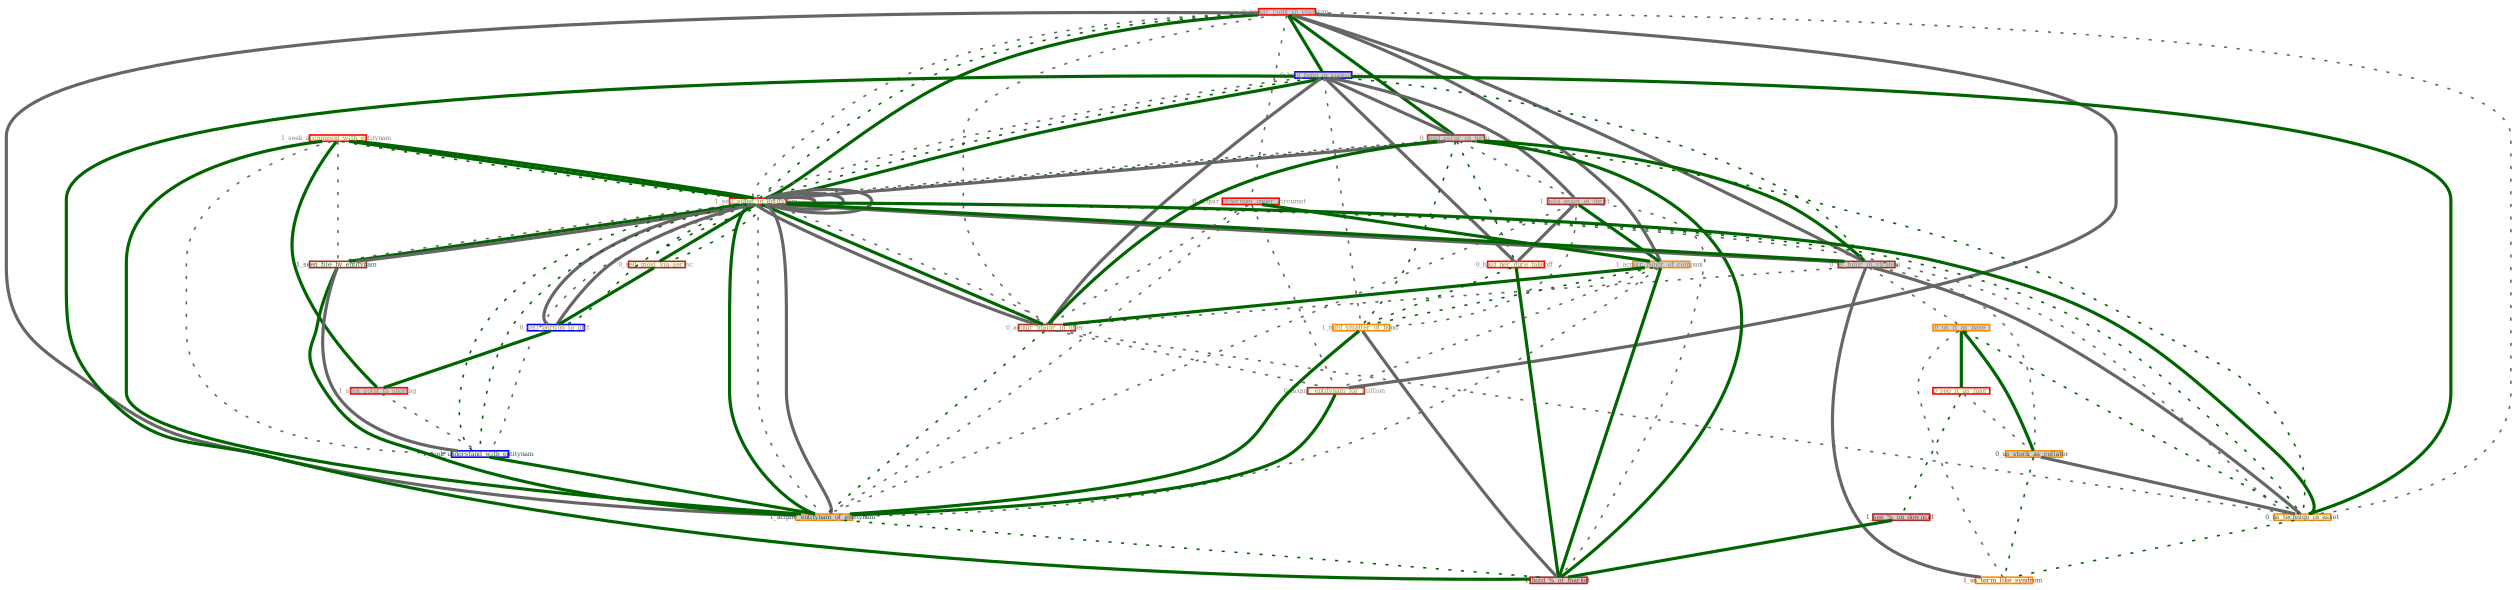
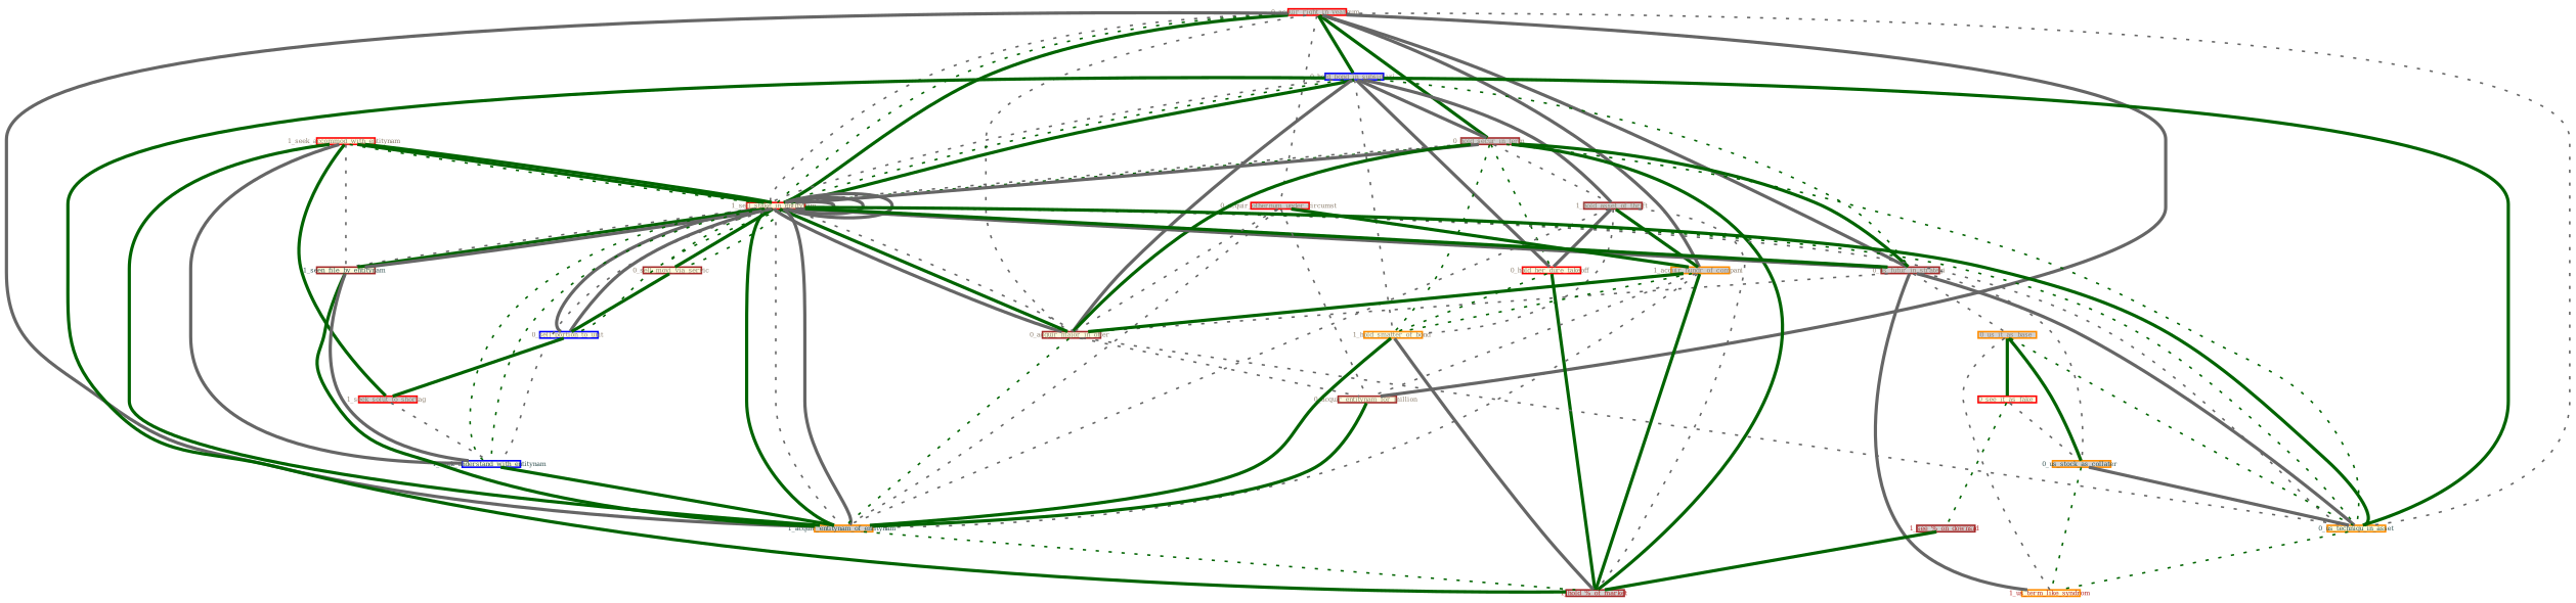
  graph {
    node [color=brown fillcolor=lightgrey fixedsize=true fontcolor="#8b7d6b" fontsize=4 shape=polygon style=filled]
    edge [color=gray40 style=bold w=1]
    "0_acquir_right_in_yearnum " [color=red height=.06 width=.5]
    "0_hold_bond_in_subsidiari " [color=blue height=.06 width=.5]
    "0_hold_secur_in_term " [height=.06 width=.5]
    "1_hold_asset_of_thrift " [height=.06 width=.5]
    "1_seek_accommod_with_entitynam " [color=red fillcolor=lightyellow height=.06 width=.5]
    "1_sell_stake_in_entitynam " [color=red fillcolor=lightyellow height=.06 width=.5]
    "0_acquir_othernum_under_circumst " [color=red height=.06 width=.5]
    "0_sell_movi_via_servic " [fillcolor=lightyellow height=.06 width=.5]
    "0_sell_portion_to_unit " [color=blue fillcolor=lightyellow height=.06 width=.5]
    "0_us_futur_in_strategi " [height=.06 width=.5]
    "0_us_it_as_base " [color=darkorange height=.06 width=.5]
    "1_seek_solut_to_shortag " [color=red height=.06 width=.5]
    "0_hold_her_dure_takeoff " [color=red fillcolor=lightyellow height=.06 width=.5]
    "1_acquir_hundr_of_compani " [color=darkorange height=.06 width=.5]
    "0_acquir_major_in_offer " [fillcolor=lightyellow height=.06 width=.5]
    "0_acquir_entitynam_for_million " [fillcolor=lightyellow height=.06 width=.5]
    "1_hold_smatter_of_bond " [color=darkorange fillcolor=lightyellow height=.06 width=.5]
    "0_see_it_as_fake " [color=red fillcolor=lightyellow height=.06 width=.5]
    "1_see_%_on_downsid " [fontcolor="#b22222" height=.06 width=.5]
    "1_us_term_like_syndrom " [color=darkorange fillcolor=lightyellow fontcolor="#b22222" height=.06 width=.5]
    "1_hold_%_of_market " [fontcolor="#b22222" height=.06 width=.5]
    "1_acquir_entitynam_of_entitynam " [color=darkorange fontcolor="#2f4f4f" height=.06 width=.5]
    n23 [color=darkorange fillcolor=lightyellow fontcolor="#2f4f4f" height=.06 label="0_us_techniqu_in_asset" width=.5]
    "1_seen_file_by_entitynam " [fillcolor=lightyellow fontcolor="#2f4f4f" height=.06 width=.5]
    "1_seek_understand_with_entitynam " [color=blue fillcolor=lightyellow fontcolor="#2f4f4f" height=.06 width=.5]
    "0_us_stock_as_collater " [color=darkorange fontcolor="#2f4f4f" height=.06 width=.5]
    subgraph sub_1 {
      "0_acquir_right_in_yearnum "
      "0_hold_bond_in_subsidiari "
      "0_hold_secur_in_term "
      "1_hold_asset_of_thrift "
      "1_seek_accommod_with_entitynam "
      "1_sell_stake_in_entitynam "
      "0_acquir_othernum_under_circumst "
      "0_sell_movi_via_servic "
      "0_sell_portion_to_unit "
      "0_us_futur_in_strategi "
      "0_us_it_as_base "
      "1_seek_solut_to_shortag "
      "0_hold_her_dure_takeoff "
      "1_acquir_hundr_of_compani "
      "0_acquir_major_in_offer "
      "0_acquir_entitynam_for_million "
      "1_hold_smatter_of_bond "
      "0_see_it_as_fake "
    }
    subgraph sub_2 {
      "1_see_%_on_downsid "
      "1_us_term_like_syndrom "
      "1_hold_%_of_market "
    }
    "0_acquir_right_in_yearnum " -- "0_hold_bond_in_subsidiari " [color=darkgreen]
    "0_acquir_right_in_yearnum " -- "0_hold_secur_in_term " [color=darkgreen]
    "0_acquir_right_in_yearnum " -- "1_sell_stake_in_entitynam " [style=dotted]
    "0_acquir_right_in_yearnum " -- "1_sell_stake_in_entitynam " [color=darkgreen style=dotted]
    "0_acquir_right_in_yearnum " -- "1_sell_stake_in_entitynam " [color=darkgreen]
    "0_acquir_right_in_yearnum " -- "0_acquir_othernum_under_circumst " [style=dotted]
    "0_acquir_right_in_yearnum " -- "0_us_futur_in_strategi "
    "0_acquir_right_in_yearnum " -- "1_acquir_hundr_of_compani "
    "0_acquir_right_in_yearnum " -- "0_acquir_major_in_offer " [style=dotted w=2]
    "0_acquir_right_in_yearnum " -- "0_acquir_entitynam_for_million "
    "0_acquir_right_in_yearnum " -- "1_acquir_entitynam_of_entitynam "
    "0_acquir_right_in_yearnum " -- n23 [style=dotted]
    "0_hold_bond_in_subsidiari " -- "0_hold_secur_in_term " [w=2]
    "0_hold_bond_in_subsidiari " -- "1_hold_asset_of_thrift "
    "0_hold_bond_in_subsidiari " -- "1_sell_stake_in_entitynam " [style=dotted]
    "0_hold_bond_in_subsidiari " -- "1_sell_stake_in_entitynam " [color=darkgreen style=dotted]
    "0_hold_bond_in_subsidiari " -- "1_sell_stake_in_entitynam " [color=darkgreen]
    "0_hold_bond_in_subsidiari " -- "0_us_futur_in_strategi " [color=darkgreen style=dotted]
    "0_hold_bond_in_subsidiari " -- "0_hold_her_dure_takeoff "
    "0_hold_bond_in_subsidiari " -- "0_acquir_major_in_offer "
    "0_hold_bond_in_subsidiari " -- "1_hold_smatter_of_bond " [style=dotted]
    "0_hold_bond_in_subsidiari " -- "1_hold_%_of_market " [color=darkgreen]
    "0_hold_bond_in_subsidiari " -- n23 [color=darkgreen]
    "0_hold_secur_in_term " -- "1_hold_asset_of_thrift " [style=dotted]
    "0_hold_secur_in_term " -- "1_sell_stake_in_entitynam " [style=dotted]
    "0_hold_secur_in_term " -- "1_sell_stake_in_entitynam " [color=darkgreen style=dotted]
    "0_hold_secur_in_term " -- "1_sell_stake_in_entitynam "
    "0_hold_secur_in_term " -- "0_us_futur_in_strategi " [color=darkgreen]
    "0_hold_secur_in_term " -- "0_hold_her_dure_takeoff " [color=darkgreen style=dotted]
    "0_hold_secur_in_term " -- "0_acquir_major_in_offer " [color=darkgreen]
    "0_hold_secur_in_term " -- "1_hold_smatter_of_bond " [color=darkgreen style=dotted]
    "0_hold_secur_in_term " -- "1_hold_%_of_market " [color=darkgreen]
    "0_hold_secur_in_term " -- n23 [color=darkgreen style=dotted]
    "1_hold_asset_of_thrift " -- "0_hold_her_dure_takeoff "
    "1_hold_asset_of_thrift " -- "1_acquir_hundr_of_compani " [color=darkgreen]
    "1_hold_asset_of_thrift " -- "1_hold_smatter_of_bond " [style=dotted w=2]
    "1_hold_asset_of_thrift " -- "1_hold_%_of_market " [style=dotted w=2]
    "1_hold_asset_of_thrift " -- "1_acquir_entitynam_of_entitynam " [style=dotted]
    "1_seek_accommod_with_entitynam " -- "1_sell_stake_in_entitynam " [color=darkgreen style=dotted]
    "1_seek_accommod_with_entitynam " -- "1_sell_stake_in_entitynam " [color=darkgreen]
    "1_seek_accommod_with_entitynam " -- "1_sell_stake_in_entitynam " [color=darkgreen]
    "1_seek_accommod_with_entitynam " -- "1_seek_solut_to_shortag " [color=darkgreen]
    "1_seek_accommod_with_entitynam " -- "1_acquir_entitynam_of_entitynam " [color=darkgreen]
    "1_seek_accommod_with_entitynam " -- "1_seen_file_by_entitynam " [style=dotted]
-   "1_seek_accommod_with_entitynam " -- "1_seek_understand_with_entitynam " [style=dotted w=3]
+   "1_seek_accommod_with_entitynam " -- "1_seek_understand_with_entitynam " [w=3]
    "1_sell_stake_in_entitynam " -- "1_sell_stake_in_entitynam " [w=4]
    "1_sell_stake_in_entitynam " -- "1_sell_stake_in_entitynam " [w=4]
    "1_sell_stake_in_entitynam " -- "1_sell_stake_in_entitynam " [w=4]
    "1_sell_stake_in_entitynam " -- "0_sell_movi_via_servic " [color=darkgreen style=dotted]
    "1_sell_stake_in_entitynam " -- "0_sell_movi_via_servic " [color=darkgreen]
    "1_sell_stake_in_entitynam " -- "0_sell_movi_via_servic " [color=darkgreen style=dotted]
    "1_sell_stake_in_entitynam " -- "0_sell_portion_to_unit "
    "1_sell_stake_in_entitynam " -- "0_sell_portion_to_unit "
    "1_sell_stake_in_entitynam " -- "0_sell_portion_to_unit " [color=darkgreen style=dotted]
    "1_sell_stake_in_entitynam " -- "0_us_futur_in_strategi "
    "1_sell_stake_in_entitynam " -- "0_us_futur_in_strategi "
    "1_sell_stake_in_entitynam " -- "0_us_futur_in_strategi " [color=darkgreen]
    "1_sell_stake_in_entitynam " -- "0_acquir_major_in_offer "
    "1_sell_stake_in_entitynam " -- "0_acquir_major_in_offer " [color=darkgreen]
    "1_sell_stake_in_entitynam " -- "0_acquir_major_in_offer " [style=dotted]
    "1_sell_stake_in_entitynam " -- "1_acquir_entitynam_of_entitynam " [color=darkgreen]
    "1_sell_stake_in_entitynam " -- "1_acquir_entitynam_of_entitynam " [style=dotted]
    "1_sell_stake_in_entitynam " -- "1_acquir_entitynam_of_entitynam "
    "1_sell_stake_in_entitynam " -- n23 [style=dotted]
    "1_sell_stake_in_entitynam " -- n23 [color=darkgreen style=dotted]
    "1_sell_stake_in_entitynam " -- n23 [color=darkgreen]
    "1_sell_stake_in_entitynam " -- "1_seen_file_by_entitynam " [style=dotted]
    "1_sell_stake_in_entitynam " -- "1_seen_file_by_entitynam " [color=darkgreen]
    "1_sell_stake_in_entitynam " -- "1_seen_file_by_entitynam "
    "1_sell_stake_in_entitynam " -- "1_seek_understand_with_entitynam " [color=darkgreen style=dotted]
    "1_sell_stake_in_entitynam " -- "1_seek_understand_with_entitynam " [color=darkgreen style=dotted]
    "1_sell_stake_in_entitynam " -- "1_seek_understand_with_entitynam " [style=dotted]
    "0_acquir_othernum_under_circumst " -- "1_acquir_hundr_of_compani " [color=darkgreen]
    "0_acquir_othernum_under_circumst " -- "0_acquir_major_in_offer " [style=dotted]
    "0_acquir_othernum_under_circumst " -- "0_acquir_entitynam_for_million " [style=dotted]
    "0_acquir_othernum_under_circumst " -- "1_acquir_entitynam_of_entitynam " [style=dotted]
    "0_sell_movi_via_servic " -- "0_sell_portion_to_unit " [color=darkgreen]
    "0_sell_portion_to_unit " -- "1_seek_solut_to_shortag " [color=darkgreen]
    "0_us_futur_in_strategi " -- "0_us_it_as_base " [style=dotted]
    "0_us_futur_in_strategi " -- "0_acquir_major_in_offer " [style=dotted]
    "0_us_futur_in_strategi " -- "1_us_term_like_syndrom "
    "0_us_futur_in_strategi " -- n23 [w=2]
    "0_us_futur_in_strategi " -- "0_us_stock_as_collater " [style=dotted]
    "0_us_it_as_base " -- "0_see_it_as_fake " [color=darkgreen w=2]
    "0_us_it_as_base " -- "1_us_term_like_syndrom " [style=dotted]
    "0_us_it_as_base " -- n23 [color=darkgreen style=dotted]
    "0_us_it_as_base " -- "0_us_stock_as_collater " [color=darkgreen w=2]
    "1_seek_solut_to_shortag " -- "1_seek_understand_with_entitynam " [style=dotted]
    "0_hold_her_dure_takeoff " -- "1_hold_smatter_of_bond " [color=darkgreen style=dotted]
    "0_hold_her_dure_takeoff " -- "1_hold_%_of_market " [color=darkgreen]
    "1_acquir_hundr_of_compani " -- "0_acquir_major_in_offer " [color=darkgreen]
    "1_acquir_hundr_of_compani " -- "0_acquir_entitynam_for_million " [style=dotted]
    "1_acquir_hundr_of_compani " -- "1_hold_smatter_of_bond " [color=darkgreen style=dotted]
    "1_acquir_hundr_of_compani " -- "1_hold_%_of_market " [color=darkgreen]
    "1_acquir_hundr_of_compani " -- "1_acquir_entitynam_of_entitynam " [style=dotted w=2]
    "0_acquir_major_in_offer " -- "0_acquir_entitynam_for_million " [style=dotted]
    "0_acquir_major_in_offer " -- "1_acquir_entitynam_of_entitynam " [color=darkgreen style=dotted]
    "0_acquir_major_in_offer " -- n23 [style=dotted]
    "0_acquir_entitynam_for_million " -- "1_acquir_entitynam_of_entitynam " [color=darkgreen w=2]
    "1_hold_smatter_of_bond " -- "1_hold_%_of_market " [w=2]
    "1_hold_smatter_of_bond " -- "1_acquir_entitynam_of_entitynam " [color=darkgreen]
    "0_see_it_as_fake " -- "1_see_%_on_downsid " [color=darkgreen style=dotted]
    "0_see_it_as_fake " -- "0_us_stock_as_collater " [style=dotted]
    "1_see_%_on_downsid " -- "1_hold_%_of_market " [color=darkgreen]
    "1_acquir_entitynam_of_entitynam " -- "1_hold_%_of_market " [color=darkgreen style=dotted]
    n23 -- "1_us_term_like_syndrom " [color=darkgreen style=dotted]
    "1_seen_file_by_entitynam " -- "1_acquir_entitynam_of_entitynam " [color=darkgreen]
    "1_seen_file_by_entitynam " -- "1_seek_understand_with_entitynam "
    "1_seek_understand_with_entitynam " -- "1_acquir_entitynam_of_entitynam " [color=darkgreen]
    "0_us_stock_as_collater " -- "1_us_term_like_syndrom " [color=darkgreen style=dotted]
    "0_us_stock_as_collater " -- n23
  }
